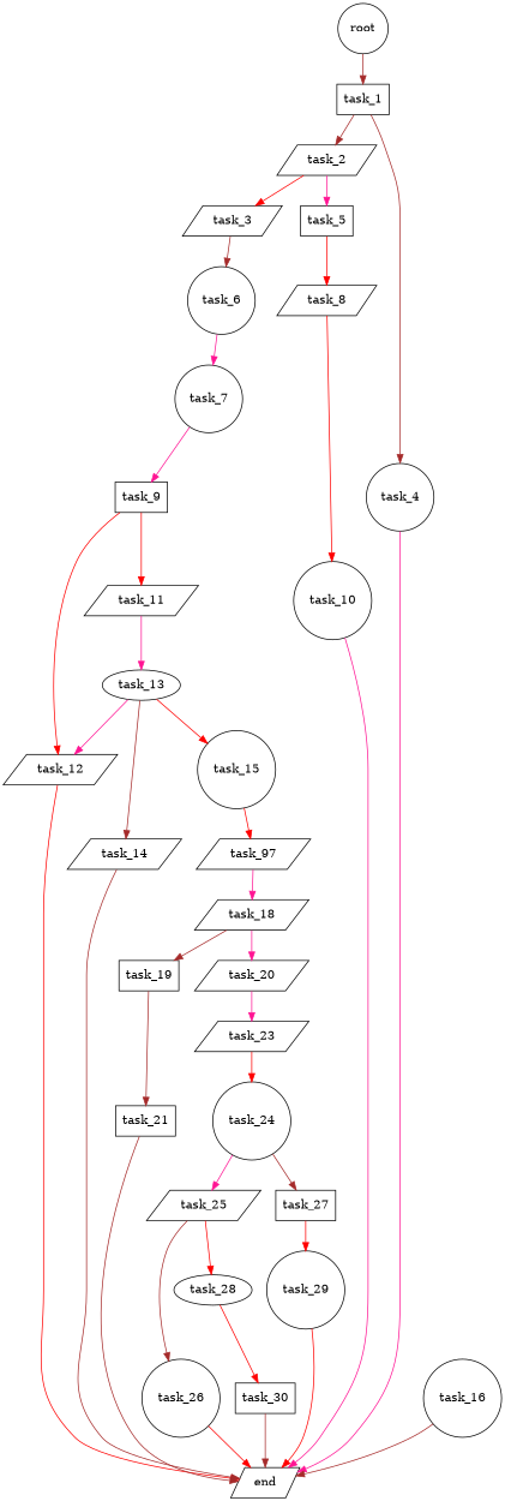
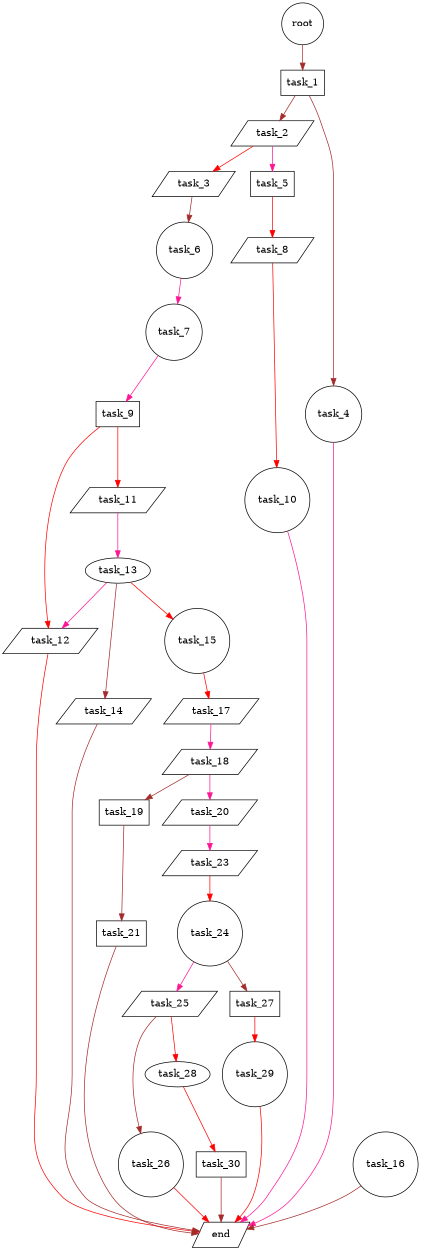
  digraph {
    node [shape=parallelogram]
    edge [color=red]
    root [shape=circle]
    task_1 [shape=box]
    task_2
    task_4 [shape=circle]
    task_3
    task_5 [shape=box]
    end
    task_6 [shape=circle]
    task_8
    task_7 [shape=circle]
    task_10 [shape=circle]
    task_9 [shape=box]
    task_11
    task_12
    task_13 [shape=ellipse]
    task_14
    task_15 [shape=circle]
-   task_17 [label=task_97]
+   task_17
    task_16 [shape=circle]
    task_18
    task_19 [shape=box]
    task_20
    task_21 [shape=box]
    task_23
    task_24 [shape=circle]
    task_25
    task_27 [shape=box]
    task_26 [shape=circle]
    task_28 [shape=ellipse]
    task_29 [shape=circle]
    task_30 [shape=box]
    root -> task_1 [color=brown]
    task_1 -> task_2 [color=brown]
    task_1 -> task_4 [color=brown]
    task_2 -> task_3
    task_2 -> task_5 [color=deeppink]
    task_4 -> end [color=deeppink]
    task_3 -> task_6 [color=brown]
    task_5 -> task_8
    task_6 -> task_7 [color=deeppink]
    task_8 -> task_10
    task_7 -> task_9 [color=deeppink]
    task_10 -> end [color=deeppink]
    task_9 -> task_11
    task_9 -> task_12
    task_11 -> task_13 [color=deeppink]
    task_12 -> end
    task_13 -> task_12 [color=deeppink]
    task_13 -> task_14 [color=brown]
    task_13 -> task_15
    task_14 -> end [color=brown]
    task_15 -> task_17
    task_17 -> task_18 [color=deeppink]
    task_16 -> end [color=brown]
    task_18 -> task_19 [color=brown]
    task_18 -> task_20 [color=deeppink]
    task_19 -> task_21 [color=brown]
    task_20 -> task_23 [color=deeppink]
    task_21 -> end [color=brown]
    task_23 -> task_24
    task_24 -> task_25 [color=deeppink]
    task_24 -> task_27 [color=brown]
    task_25 -> task_26 [color=brown]
    task_25 -> task_28
    task_27 -> task_29
    task_26 -> end
    task_28 -> task_30
    task_29 -> end
    task_30 -> end [color=brown]
  }
